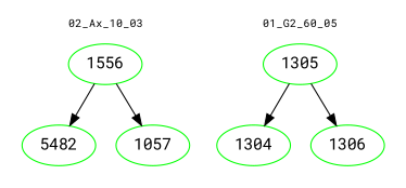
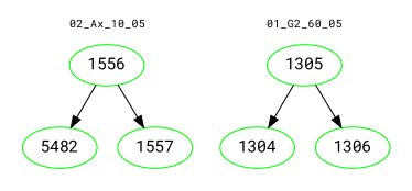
  digraph {
    fontname="Roboto Mono"
    node [color=green fontname="Roboto Mono"]
    edge [color=black fontname="Roboto Mono"]
    n1 [label=1556]
    n2 [label=5482]
-   n3 [label=1057]
+   n3 [label=1557]
    n4 [label=1305]
    n5 [label=1304]
    n6 [label=1306]
    subgraph cluster_1 {
      color=white
      fontsize=10
-     label="02_Ax_10_03"
+     label="02_Ax_10_05"
      n1
      n2
      n3
    }
    subgraph cluster_2 {
      color=white
      fontsize=10
      label="01_G2_60_05"
      n4
      n5
      n6
    }
    n1 -> n2
    n1 -> n3
    n4 -> n5
    n4 -> n6
  }
